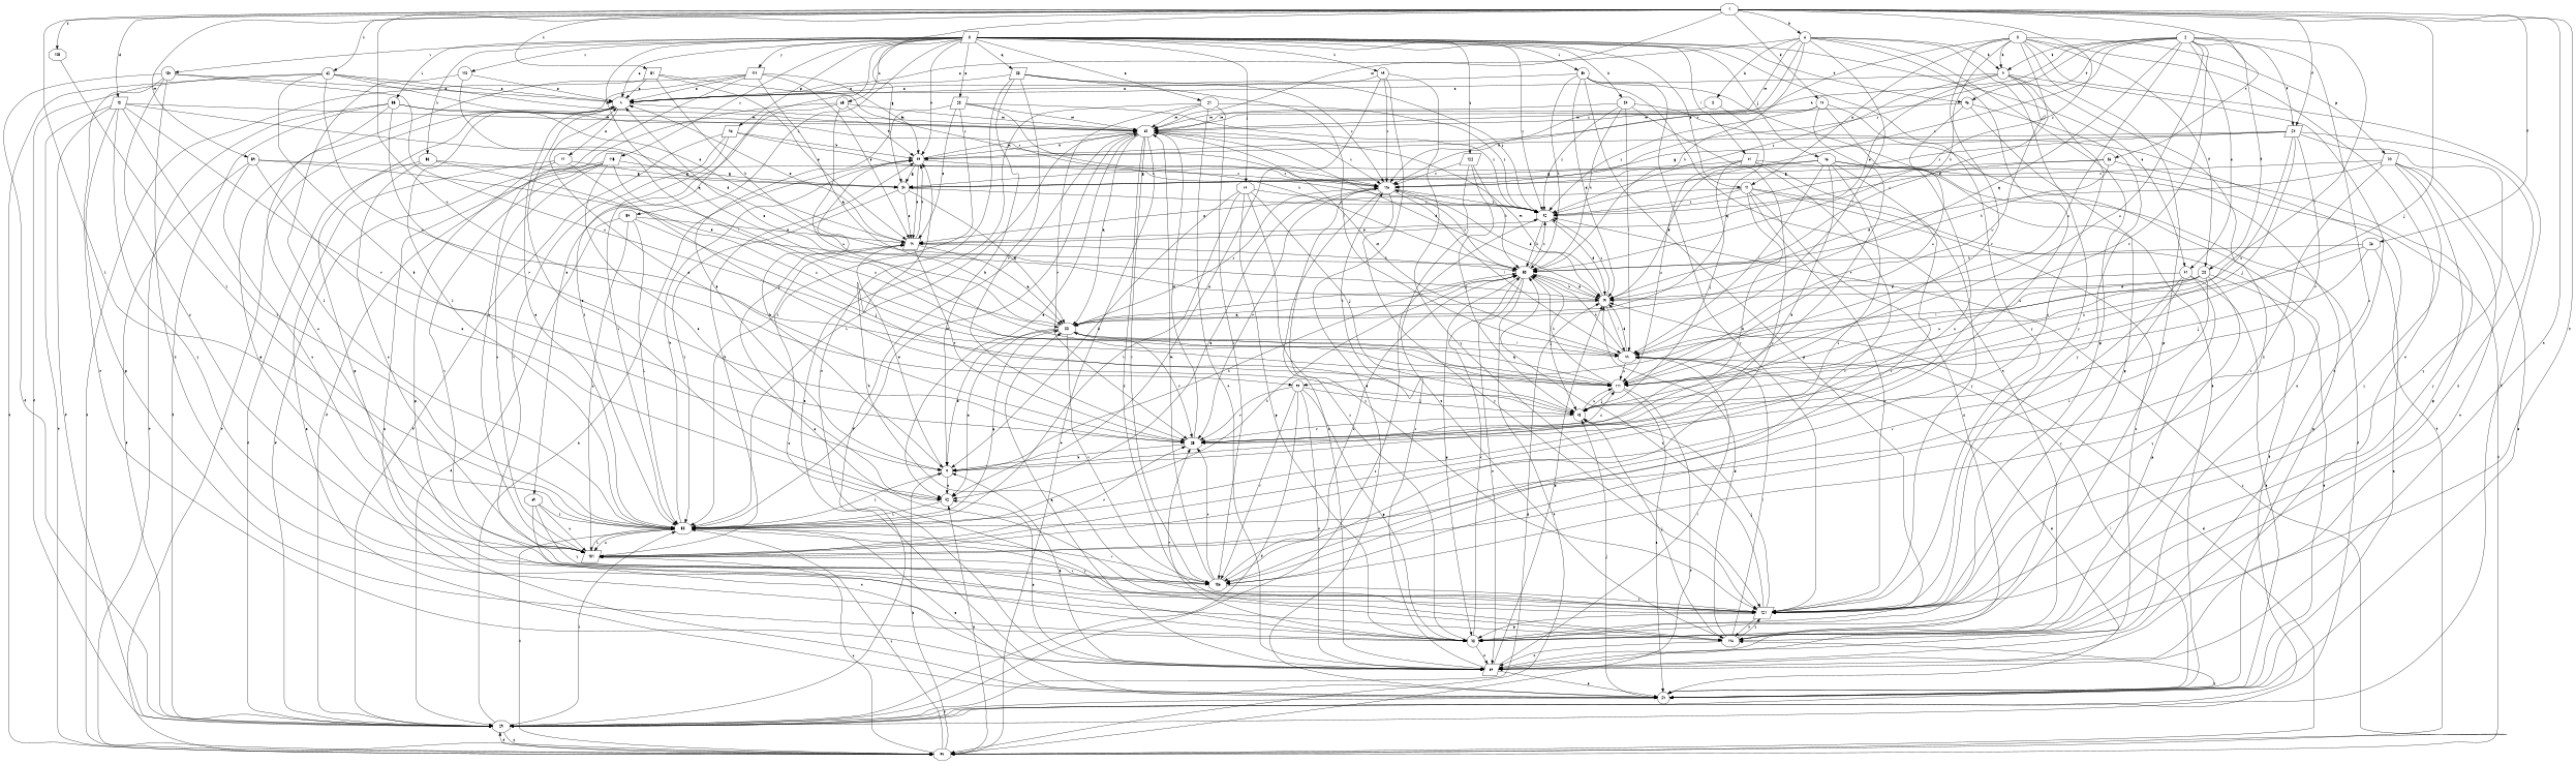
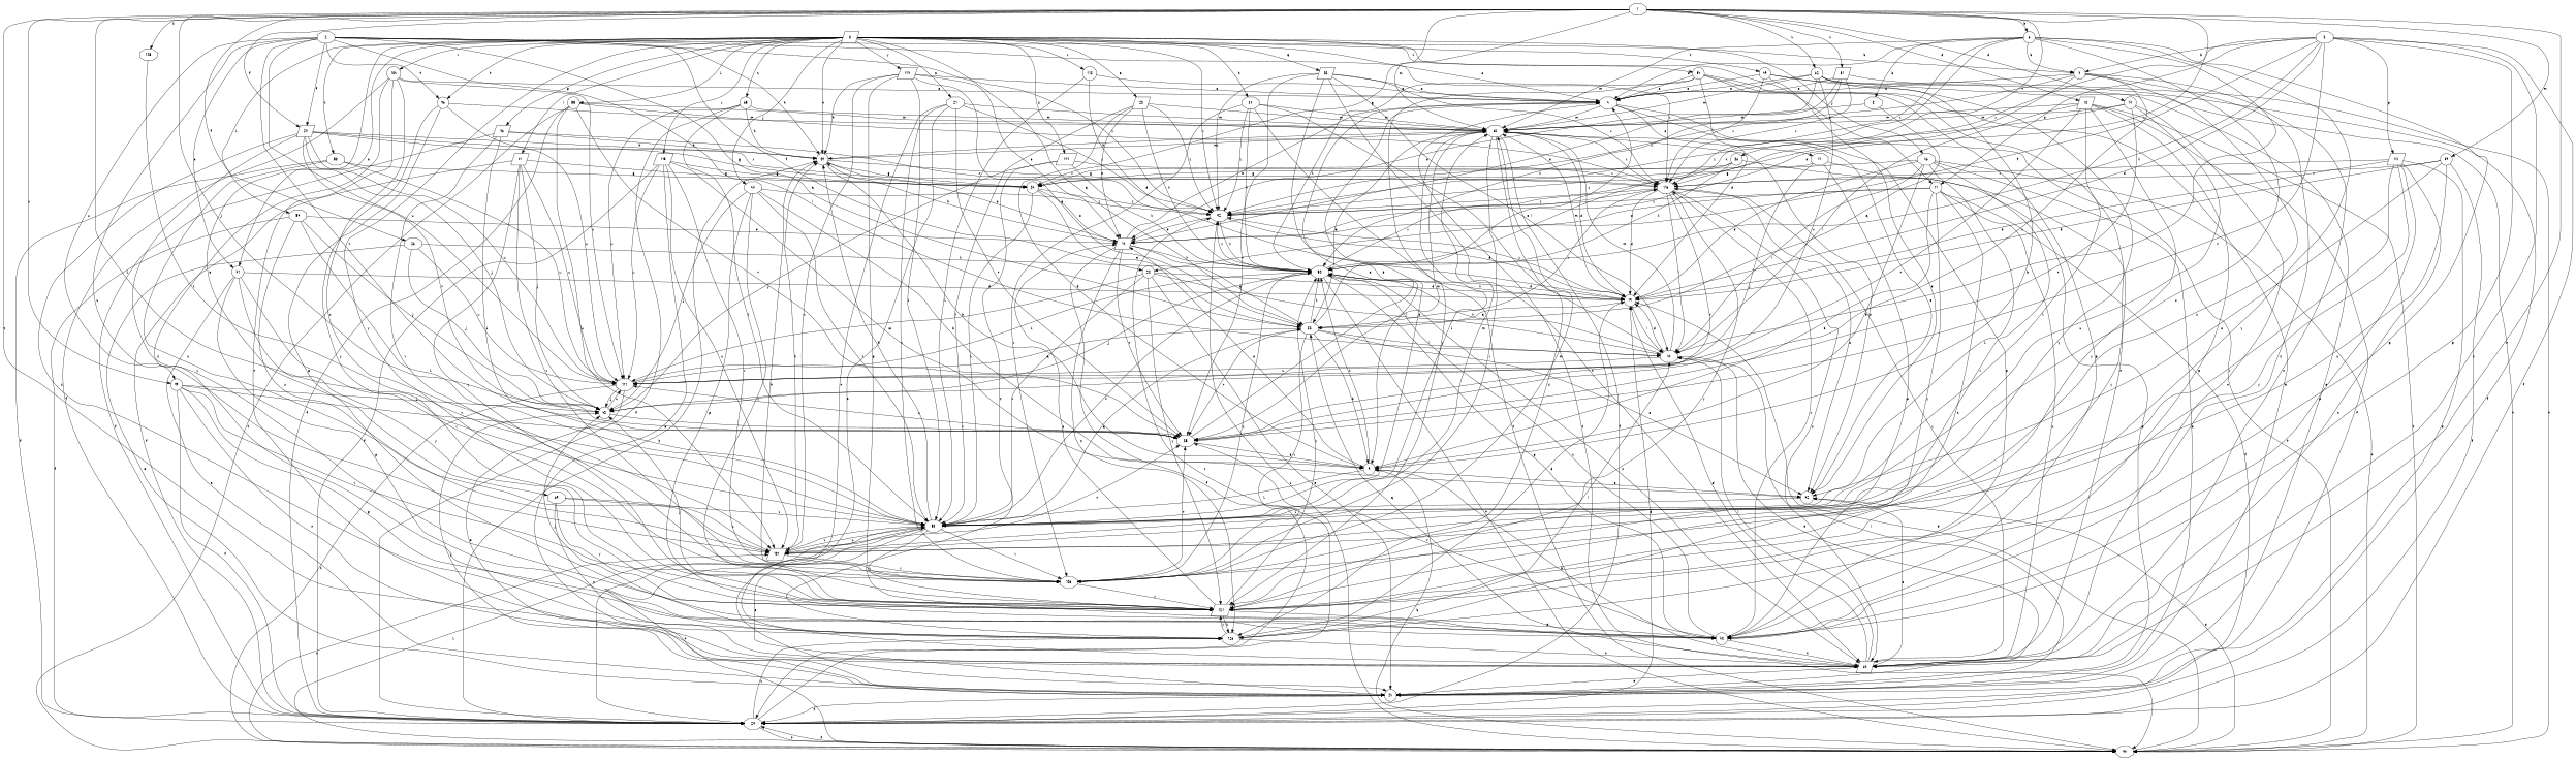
  strict digraph {
    fontname="Patrick Hand"
    node [fontname="Patrick Hand" shape=octagon]
    edge [fontname="Patrick Hand"]
    0 [shape=parallelogram]
    4
    11 [shape=circle]
    21
    23 [shape=parallelogram]
    37
    39 [shape=circle]
    41 [shape=parallelogram]
    46
    47
    49 [shape=circle]
    50
    54 [shape=circle]
    55 [shape=circle]
    57
    65 [shape=circle]
    69
    71 [shape=circle]
    76 [shape=parallelogram]
    80 [shape=parallelogram]
    83
    92
    96 [shape=circle]
    104 [shape=circle]
    113 [shape=circle]
    115 [shape=parallelogram]
    117 [shape=parallelogram]
    121 [shape=parallelogram]
    122 [shape=parallelogram]
    63
    78 [shape=circle]
    12
    72 [shape=circle]
    97
    67 [shape=parallelogram]
    126
    29
    14 [shape=parallelogram]
    9 [shape=circle]
    n40 [label=85]
    24 [shape=circle]
    106
    58
    53
    44
    34 [shape=circle]
    116
    48 [shape=circle]
-   111 [shape=circle]
+   111
    19 [shape=circle]
    101 [shape=parallelogram]
    1
    6 [shape=circle]
    17 [shape=circle]
    18 [shape=parallelogram]
    26
    27 [shape=parallelogram]
    51 [shape=parallelogram]
    n59 [label=62 shape=circle]
    59 [shape=circle]
    86 [shape=circle]
    99 [shape=circle]
    125
    7 [shape=circle]
    8
    2
    28 [shape=circle]
    3
    77 [shape=parallelogram]
    0 -> 4 [label=a]
    0 -> 11 [label=c]
    0 -> 21 [label=e]
    0 -> 23 [label=e]
    0 -> 37 [label=h]
    0 -> 39 [label=h]
    0 -> 41 [label=i]
    0 -> 46 [label=j]
    0 -> 47 [label=j]
    0 -> 49 [label=k]
    0 -> 50 [label=k]
    0 -> 54 [label=l]
    0 -> 55 [label=l]
    0 -> 57 [label=l]
    0 -> 65 [label=n]
    0 -> 69 [label=o]
    0 -> 71 [label=o]
    0 -> 76 [label=p]
    0 -> 80 [label=q]
    0 -> 83 [label=q]
    0 -> 92 [label=s]
    0 -> 96 [label=t]
    0 -> 104 [label=v]
    0 -> 113 [label=x]
    0 -> 115 [label=x]
    0 -> 117 [label=y]
    0 -> 121 [label=y]
    0 -> 122 [label=z]
    4 -> 63 [label=m]
    4 -> 78 [label=p]
    4 -> 12 [label=c]
    4 -> 72 [label=o]
    4 -> 97 [label=t]
    11 -> 92 [label=s]
    11 -> 121 [label=y]
    11 -> 67 [label=n]
    11 -> 126 [label=z]
    11 -> 29 [label=f]
    11 -> 14 [label=c]
    11 -> 9 [label=b]
    21 -> 92 [label=s]
    21 -> 63 [label=m]
    21 -> 67 [label=n]
    21 -> n40 [label=r]
    21 -> 24 [label=e]
    21 -> 106 [label=v]
    23 -> 92 [label=s]
    23 -> 63 [label=m]
    23 -> 14 [label=c]
    23 -> 9 [label=b]
    23 -> 58 [label=l]
    23 -> 53 [label=k]
    37 -> 92 [label=s]
    37 -> 63 [label=m]
    37 -> 97 [label=t]
    37 -> 106 [label=v]
    37 -> 53 [label=k]
    37 -> 44 [label=i]
    39 -> 63 [label=m]
    39 -> 14 [label=c]
    39 -> 9 [label=b]
    39 -> 34 [label=g]
    39 -> 116 [label=x]
    41 -> 121 [label=y]
    41 -> 29 [label=f]
    41 -> 106 [label=v]
    41 -> 34 [label=g]
    41 -> 48 [label=j]
    41 -> 111 [label=w]
    46 -> 97 [label=t]
    46 -> 9 [label=b]
    46 -> 24 [label=e]
    46 -> 106 [label=v]
    46 -> 58 [label=l]
    46 -> 44 [label=i]
    46 -> 34 [label=g]
    46 -> 19 [label=d]
    47 -> 92 [label=s]
    47 -> 121 [label=y]
    47 -> 78 [label=p]
    47 -> 9 [label=b]
    47 -> 58 [label=l]
    47 -> 48 [label=j]
    49 -> 4 [label=a]
    49 -> 121 [label=y]
    49 -> 72 [label=o]
    49 -> 24 [label=e]
    49 -> 116 [label=x]
    50 -> 29 [label=f]
    50 -> 34 [label=g]
    50 -> 111 [label=w]
    50 -> 101 [label=u]
    54 -> 4 [label=a]
    54 -> 121 [label=y]
    54 -> 78 [label=p]
    54 -> 67 [label=n]
    54 -> 24 [label=e]
    54 -> 53 [label=k]
    54 -> 19 [label=d]
    55 -> 63 [label=m]
    55 -> 97 [label=t]
    55 -> 29 [label=f]
    55 -> n40 [label=r]
    55 -> 116 [label=x]
    55 -> 101 [label=u]
    57 -> 29 [label=f]
    57 -> 14 [label=c]
    57 -> 58 [label=l]
    57 -> 48 [label=j]
    57 -> 101 [label=u]
    65 -> 39 [label=h]
    65 -> 63 [label=m]
    65 -> 29 [label=f]
    65 -> 58 [label=l]
    65 -> 111 [label=w]
    69 -> 121 [label=y]
    69 -> 67 [label=n]
    69 -> 58 [label=l]
    69 -> 101 [label=u]
    71 -> 121 [label=y]
    71 -> 78 [label=p]
    71 -> 24 [label=e]
    71 -> 106 [label=v]
    71 -> 19 [label=d]
    76 -> 39 [label=h]
    76 -> 92 [label=s]
    76 -> 29 [label=f]
    76 -> 106 [label=v]
    76 -> 58 [label=l]
    80 -> 4 [label=a]
    80 -> 92 [label=s]
    80 -> 67 [label=n]
    80 -> 9 [label=b]
    80 -> n40 [label=r]
    80 -> 44 [label=i]
    80 -> 116 [label=x]
    83 -> 4 [label=a]
    83 -> 72 [label=o]
    83 -> 9 [label=b]
    83 -> n40 [label=r]
    83 -> 106 [label=v]
    83 -> 53 [label=k]
    83 -> 44 [label=i]
    83 -> 116 [label=x]
    92 -> 14 [label=c]
    92 -> 53 [label=k]
    92 -> 19 [label=d]
    96 -> 121 [label=y]
    96 -> 63 [label=m]
    96 -> 78 [label=p]
    96 -> 111 [label=w]
    104 -> 4 [label=a]
    104 -> 67 [label=n]
    104 -> 126 [label=z]
    104 -> 29 [label=f]
    104 -> 111 [label=w]
    104 -> 101 [label=u]
    113 -> 4 [label=a]
    113 -> 58 [label=l]
    113 -> 19 [label=d]
    115 -> 72 [label=o]
    115 -> 29 [label=f]
    115 -> 24 [label=e]
    115 -> 106 [label=v]
    115 -> 34 [label=g]
    115 -> 111 [label=w]
    115 -> 101 [label=u]
    117 -> 4 [label=a]
    117 -> 39 [label=h]
    117 -> 83 [label=q]
    117 -> 78 [label=p]
    117 -> 14 [label=c]
    117 -> 58 [label=l]
    117 -> 101 [label=u]
    121 -> 39 [label=h]
    121 -> 78 [label=p]
    121 -> 126 [label=z]
    121 -> 14 [label=c]
    121 -> 53 [label=k]
    121 -> 48 [label=j]
    122 -> 126 [label=z]
    122 -> 53 [label=k]
    122 -> 116 [label=x]
    122 -> 48 [label=j]
    63 -> 39 [label=h]
    63 -> 83 [label=q]
    63 -> 72 [label=o]
    63 -> 97 [label=t]
    63 -> 126 [label=z]
    63 -> 29 [label=f]
    63 -> 106 [label=v]
    63 -> 58 [label=l]
    63 -> 116 [label=x]
    63 -> 19 [label=d]
    78 -> 67 [label=n]
    78 -> n40 [label=r]
    78 -> 53 [label=k]
    78 -> 116 [label=x]
    12 -> 78 [label=p]
    12 -> 24 [label=e]
    12 -> 34 [label=g]
    12 -> 48 [label=j]
    72 -> 58 [label=l]
    97 -> 92 [label=s]
    97 -> 72 [label=o]
    97 -> 29 [label=f]
    97 -> 9 [label=b]
    97 -> 58 [label=l]
    97 -> 19 [label=d]
    97 -> 101 [label=u]
    67 -> 83 [label=q]
    67 -> 72 [label=o]
    67 -> 9 [label=b]
    67 -> 24 [label=e]
    67 -> 44 [label=i]
    67 -> 116 [label=x]
    67 -> 19 [label=d]
    126 -> 121 [label=y]
    126 -> 67 [label=n]
    126 -> 44 [label=i]
    126 -> 48 [label=j]
    126 -> 19 [label=d]
    29 -> 39 [label=h]
    29 -> 92 [label=s]
    29 -> 97 [label=t]
    29 -> 126 [label=z]
    29 -> 58 [label=l]
    29 -> 19 [label=d]
    14 -> 4 [label=a]
    14 -> 39 [label=h]
    14 -> 83 [label=q]
    14 -> 126 [label=z]
+   14 -> 29 [label=f]
    14 -> n40 [label=r]
    14 -> 53 [label=k]
    9 -> 72 [label=o]
    9 -> 14 [label=c]
    9 -> 58 [label=l]
    9 -> 53 [label=k]
    n40 -> 4 [label=a]
    n40 -> 63 [label=m]
    n40 -> 9 [label=b]
    n40 -> 111 [label=w]
    24 -> 29 [label=f]
    24 -> 44 [label=i]
    24 -> 48 [label=j]
    106 -> 121 [label=y]
    106 -> 63 [label=m]
    106 -> n40 [label=r]
    106 -> 53 [label=k]
    58 -> 4 [label=a]
    58 -> 39 [label=h]
    58 -> 83 [label=q]
    58 -> 121 [label=y]
    58 -> 63 [label=m]
    58 -> 97 [label=t]
    58 -> 24 [label=e]
    58 -> 106 [label=v]
    58 -> 53 [label=k]
    58 -> 101 [label=u]
    53 -> 92 [label=s]
    53 -> 78 [label=p]
    53 -> 97 [label=t]
    53 -> 67 [label=n]
    53 -> 116 [label=x]
    53 -> 48 [label=j]
    53 -> 19 [label=d]
    44 -> 63 [label=m]
    44 -> 24 [label=e]
    44 -> 53 [label=k]
    44 -> 111 [label=w]
    44 -> 19 [label=d]
    34 -> 83 [label=q]
    34 -> 92 [label=s]
    34 -> 14 [label=c]
    34 -> 58 [label=l]
    116 -> 92 [label=s]
    116 -> 121 [label=y]
    116 -> 72 [label=o]
    116 -> 67 [label=n]
    116 -> n40 [label=r]
    116 -> 44 [label=i]
    116 -> 19 [label=d]
    48 -> n40 [label=r]
    48 -> 111 [label=w]
    111 -> 83 [label=q]
    111 -> 97 [label=t]
    111 -> 24 [label=e]
    111 -> 53 [label=k]
    111 -> 48 [label=j]
    19 -> 83 [label=q]
    19 -> 92 [label=s]
    19 -> 63 [label=m]
    19 -> 53 [label=k]
    19 -> 44 [label=i]
    101 -> 39 [label=h]
    101 -> n40 [label=r]
    101 -> 106 [label=v]
    101 -> 58 [label=l]
    1 -> 92 [label=s]
    1 -> 63 [label=m]
    1 -> 67 [label=n]
    1 -> 126 [label=z]
    1 -> 58 [label=l]
    1 -> 34 [label=g]
    1 -> 48 [label=j]
    1 -> 6 [label=b]
    1 -> 17 [label=d]
    1 -> 18 [label=d]
    1 -> 26 [label=f]
    1 -> 27 [label=f]
    1 -> 51 [label=k]
    1 -> n59 [label=k]
    1 -> 59 [label=m]
    1 -> 86 [label=r]
    1 -> 99 [label=u]
    1 -> 125 [label=z]
    6 -> 4 [label=a]
    6 -> 121 [label=y]
    6 -> 63 [label=m]
    6 -> 78 [label=p]
    6 -> 53 [label=k]
    6 -> 44 [label=i]
    6 -> 116 [label=x]
    6 -> 101 [label=u]
    6 -> 7 [label=b]
    6 -> 8 [label=b]
    17 -> 92 [label=s]
    17 -> 63 [label=m]
    17 -> 67 [label=n]
    17 -> n40 [label=r]
    17 -> 101 [label=u]
    18 -> 121 [label=y]
    18 -> 63 [label=m]
    18 -> 78 [label=p]
    18 -> 97 [label=t]
    18 -> 29 [label=f]
    18 -> n40 [label=r]
    18 -> 58 [label=l]
    18 -> 44 [label=i]
    26 -> 24 [label=e]
    26 -> 53 [label=k]
    26 -> 48 [label=j]
    26 -> 111 [label=w]
    27 -> 39 [label=h]
    27 -> 121 [label=y]
    27 -> 126 [label=z]
    27 -> n40 [label=r]
    27 -> 34 [label=g]
    27 -> 116 [label=x]
    27 -> 48 [label=j]
    27 -> 111 [label=w]
    51 -> 4 [label=a]
    51 -> 97 [label=t]
    51 -> 14 [label=c]
    51 -> 53 [label=k]
    51 -> 116 [label=x]
    n59 -> 4 [label=a]
    n59 -> 63 [label=m]
    n59 -> 97 [label=t]
    n59 -> 29 [label=f]
    n59 -> 14 [label=c]
    n59 -> 9 [label=b]
    n59 -> 111 [label=w]
    59 -> 72 [label=o]
    59 -> 29 [label=f]
    59 -> 116 [label=x]
    59 -> 19 [label=d]
    59 -> 101 [label=u]
    86 -> 92 [label=s]
    86 -> 121 [label=y]
    86 -> 53 [label=k]
    86 -> 34 [label=g]
    99 -> 78 [label=p]
    99 -> 67 [label=n]
    99 -> 29 [label=f]
    99 -> n40 [label=r]
    99 -> 106 [label=v]
    99 -> 48 [label=j]
    125 -> 58 [label=l]
    7 -> 4 [label=a]
    7 -> 92 [label=s]
    7 -> 67 [label=n]
    7 -> 126 [label=z]
    7 -> 14 [label=c]
    7 -> 111 [label=w]
    7 -> 101 [label=u]
    8 -> 83 [label=q]
    8 -> 63 [label=m]
    2 -> 39 [label=h]
    2 -> 71 [label=o]
    2 -> 83 [label=q]
    2 -> 92 [label=s]
    2 -> 96 [label=t]
    2 -> n40 [label=r]
    2 -> 44 [label=i]
    2 -> 116 [label=x]
    2 -> 111 [label=w]
    2 -> 101 [label=u]
    2 -> 27 [label=f]
    2 -> 99 [label=u]
    2 -> 7 [label=b]
    2 -> 28 [label=f]
    28 -> 121 [label=y]
    28 -> 24 [label=e]
    28 -> 58 [label=l]
    28 -> 44 [label=i]
    28 -> 111 [label=w]
    28 -> 19 [label=d]
    3 -> 11 [label=c]
    3 -> 78 [label=p]
    3 -> 67 [label=n]
    3 -> 29 [label=f]
    3 -> n40 [label=r]
    3 -> 53 [label=k]
    3 -> 116 [label=x]
    3 -> 19 [label=d]
    3 -> 7 [label=b]
    3 -> 28 [label=f]
    3 -> 77 [label=p]
    77 -> 121 [label=y]
    77 -> 78 [label=p]
    77 -> 67 [label=n]
    77 -> 24 [label=e]
    77 -> 106 [label=v]
    77 -> 116 [label=x]
    77 -> 19 [label=d]
  }
